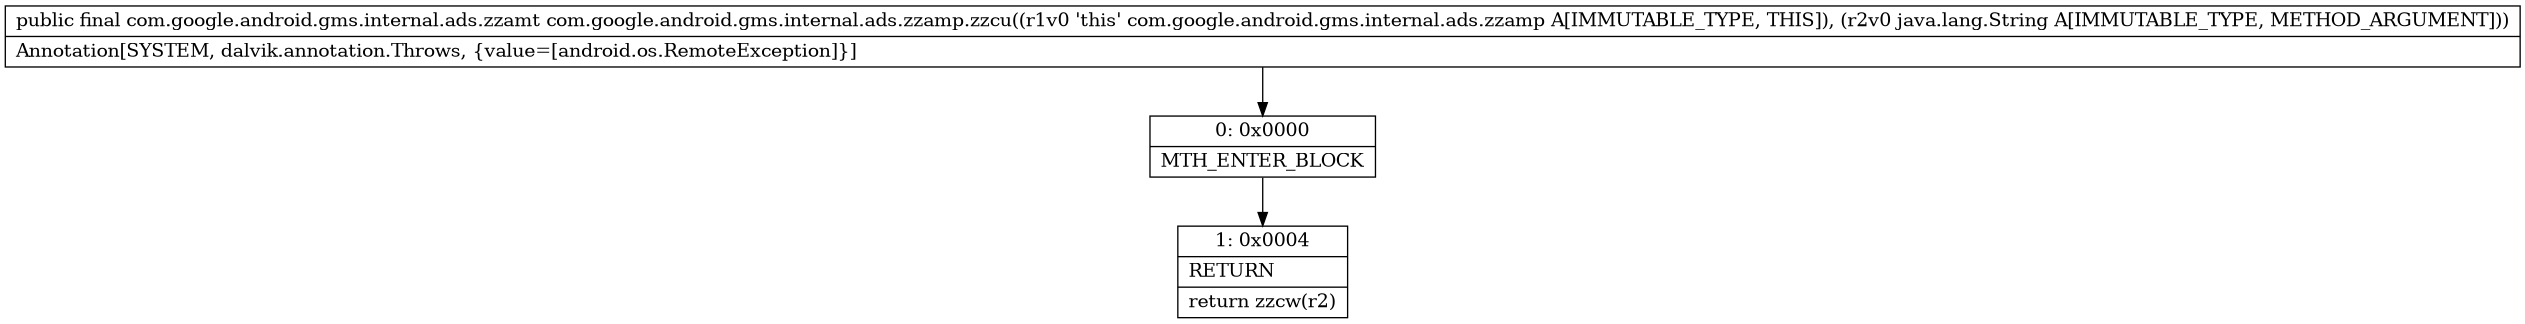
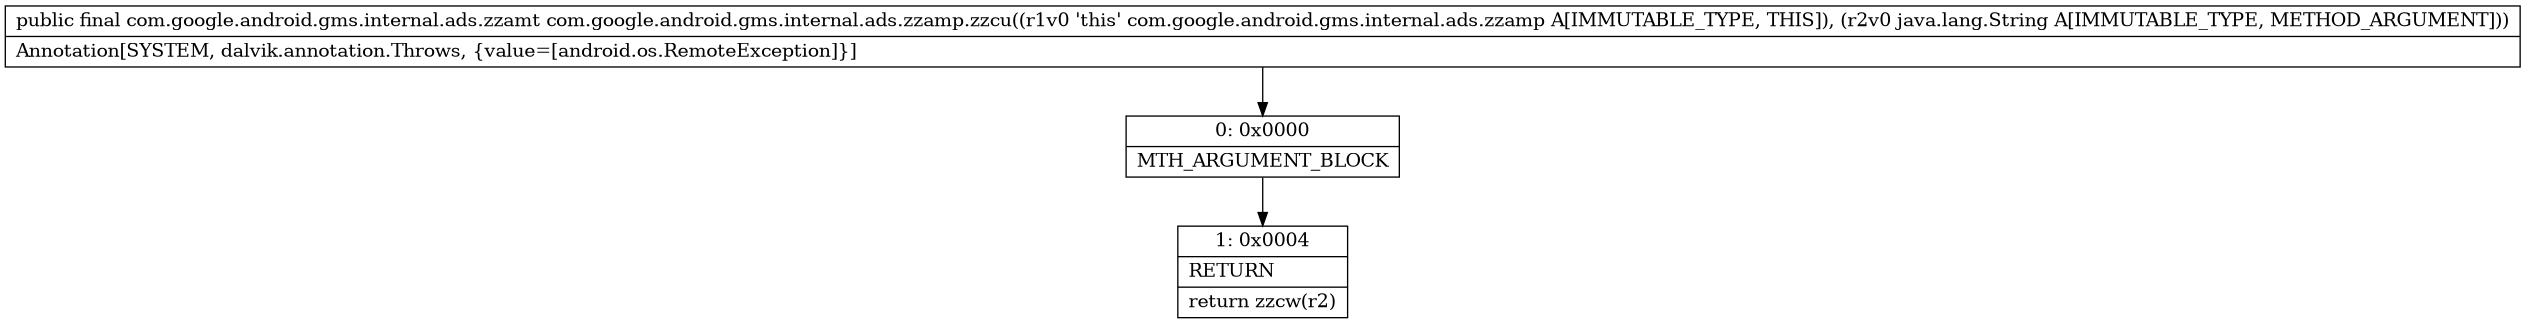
  digraph {
    node [shape=record]
-   n1 [label="{0\:\ 0x0000|MTH_ENTER_BLOCK\l}"]
+   n1 [label="{0\:\ 0x0000|MTH_ARGUMENT_BLOCK\l}"]
    n2 [label="{1\:\ 0x0004|RETURN\l|return zzcw(r2)\l}"]
    n3 [label="{public final com.google.android.gms.internal.ads.zzamt com.google.android.gms.internal.ads.zzamp.zzcu((r1v0 'this' com.google.android.gms.internal.ads.zzamp A[IMMUTABLE_TYPE, THIS]), (r2v0 java.lang.String A[IMMUTABLE_TYPE, METHOD_ARGUMENT]))  | Annotation[SYSTEM, dalvik.annotation.Throws, \{value=[android.os.RemoteException]\}]\l}"]
    n1 -> n2
    n3 -> n1
  }
